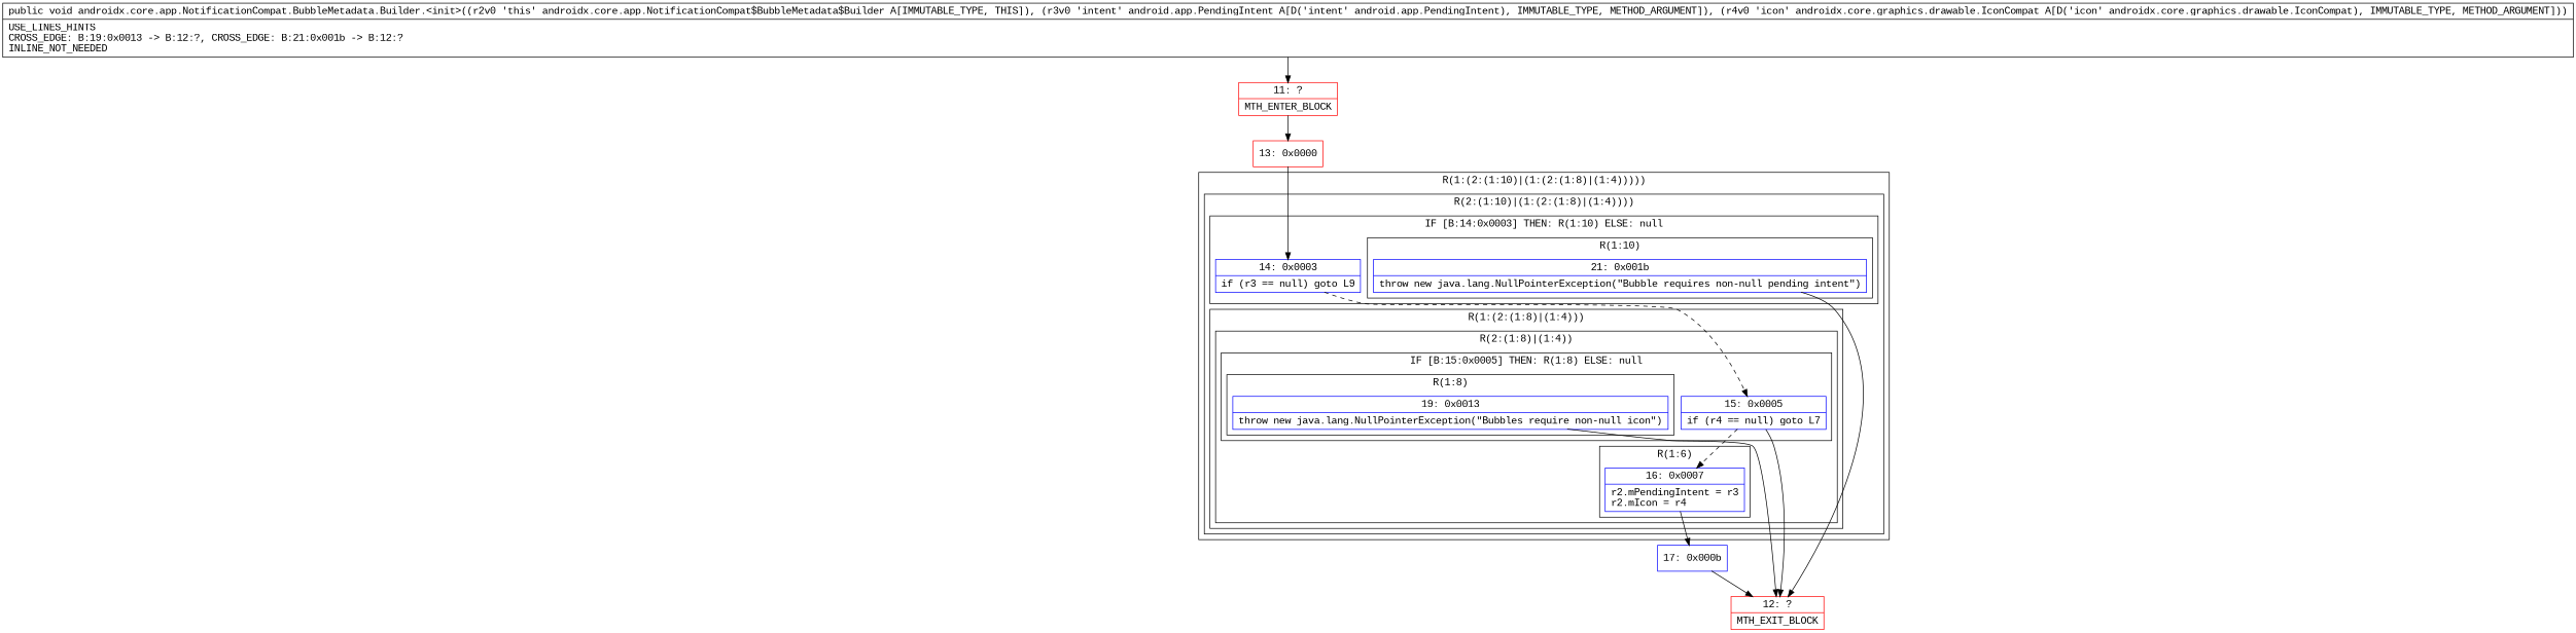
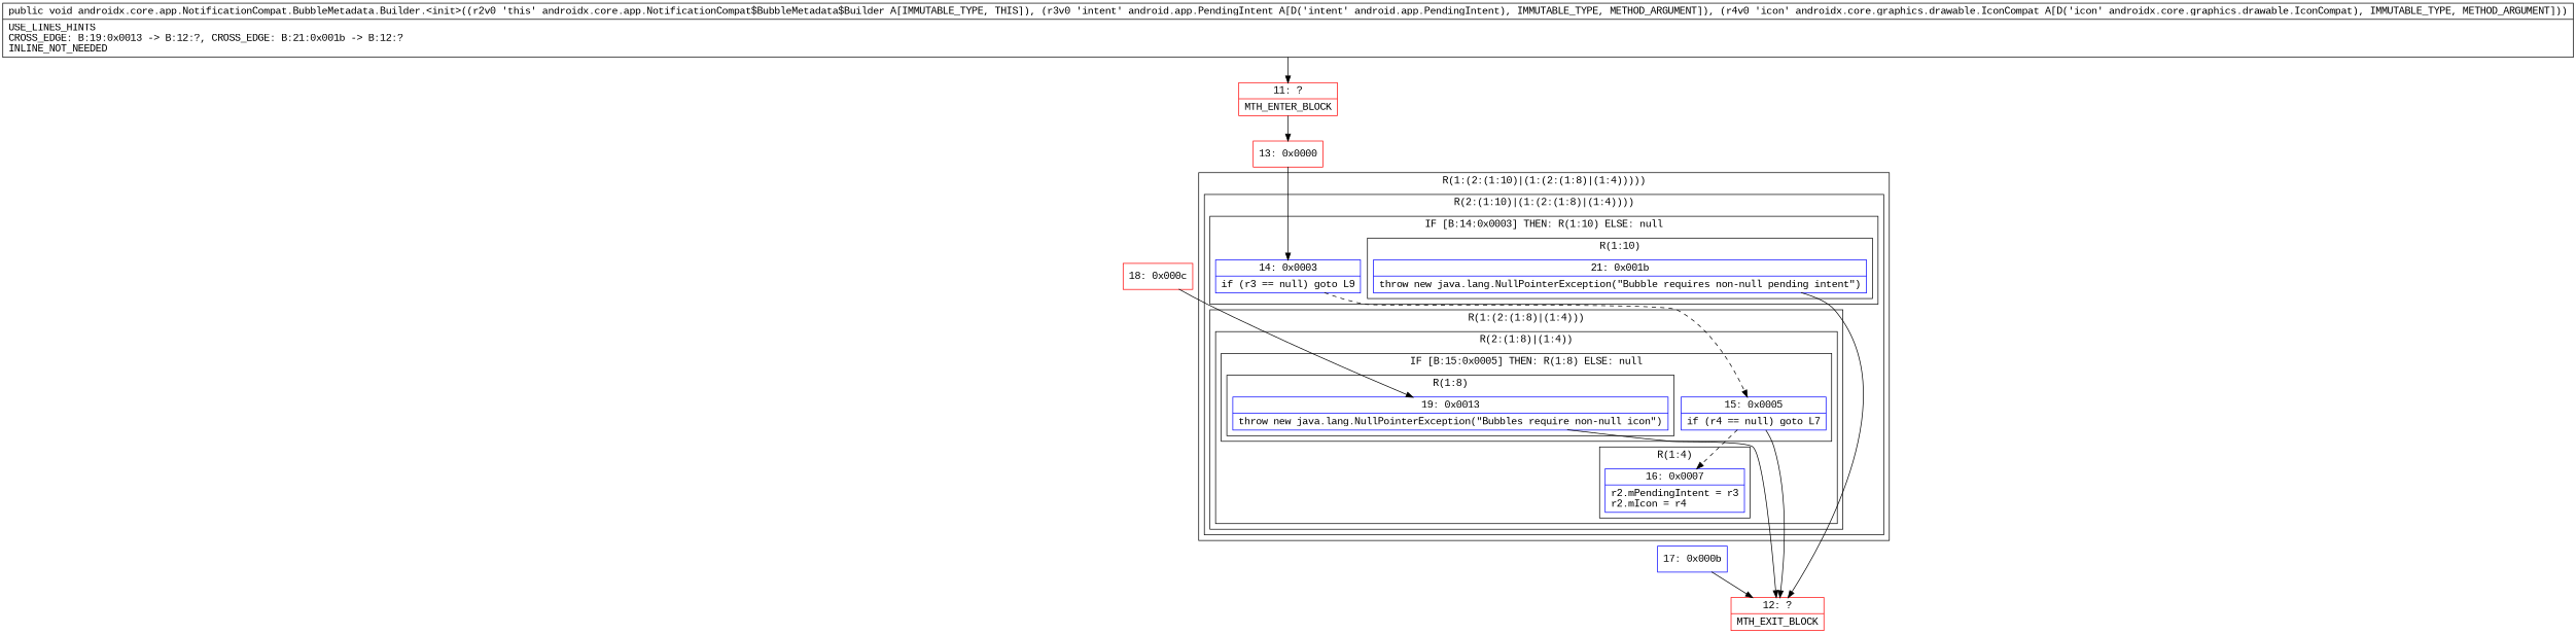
  digraph {
    fontname="Liberation Mono"
    node [color=blue fontname="Liberation Mono" shape=record]
    edge [fontname="Liberation Mono"]
    n1 [label="{21\:\ 0x001b|throw new java.lang.NullPointerException(\"Bubble requires non\-null pending intent\")\l}"]
    n2 [label="{14\:\ 0x0003|if (r3 == null) goto L9\l}"]
    n3 [label="{19\:\ 0x0013|throw new java.lang.NullPointerException(\"Bubbles require non\-null icon\")\l}"]
    n4 [label="{15\:\ 0x0005|if (r4 == null) goto L7\l}"]
    n5 [label="{16\:\ 0x0007|r2.mPendingIntent = r3\lr2.mIcon = r4\l}"]
    n6 [color=red label="{12\:\ ?|MTH_EXIT_BLOCK\l}"]
    n7 [label="{17\:\ 0x000b}"]
+   n8 [color=red label="{18\:\ 0x000c}"]
    n9 [color=red label="{11\:\ ?|MTH_ENTER_BLOCK\l}"]
    n10 [color=red label="{13\:\ 0x0000}"]
    n11 [label="{public void androidx.core.app.NotificationCompat.BubbleMetadata.Builder.\<init\>((r2v0 'this' androidx.core.app.NotificationCompat$BubbleMetadata$Builder A[IMMUTABLE_TYPE, THIS]), (r3v0 'intent' android.app.PendingIntent A[D('intent' android.app.PendingIntent), IMMUTABLE_TYPE, METHOD_ARGUMENT]), (r4v0 'icon' androidx.core.graphics.drawable.IconCompat A[D('icon' androidx.core.graphics.drawable.IconCompat), IMMUTABLE_TYPE, METHOD_ARGUMENT]))  | USE_LINES_HINTS\lCROSS_EDGE: B:19:0x0013 \-\> B:12:?, CROSS_EDGE: B:21:0x001b \-\> B:12:?\lINLINE_NOT_NEEDED\l}" color=""]
    subgraph cluster_1 {
      label="R(1:(2:(1:10)|(1:(2:(1:8)|(1:4)))))"
      subgraph cluster_2 {
        label="R(2:(1:10)|(1:(2:(1:8)|(1:4))))"
        subgraph cluster_3 {
          label="IF [B:14:0x0003] THEN: R(1:10) ELSE: null"
          n2
          subgraph cluster_4 {
            label="R(1:10)"
            n1
          }
        }
        subgraph cluster_5 {
          label="R(1:(2:(1:8)|(1:4)))"
          subgraph cluster_6 {
            label="R(2:(1:8)|(1:4))"
            subgraph cluster_7 {
              label="IF [B:15:0x0005] THEN: R(1:8) ELSE: null"
              n4
              subgraph cluster_8 {
                label="R(1:8)"
                n3
              }
            }
            subgraph cluster_9 {
-             label="R(1:6)"
+             label="R(1:4)"
              n5
            }
          }
        }
      }
    }
    n1 -> n6
    n2 -> n4 [style=dashed]
    n3 -> n6
    n4 -> n5 [style=dashed]
    n4 -> n6
-   n5 -> n7
    n7 -> n6
+   n8 -> n3
    n9 -> n10
    n10 -> n2
    n11 -> n9
  }
